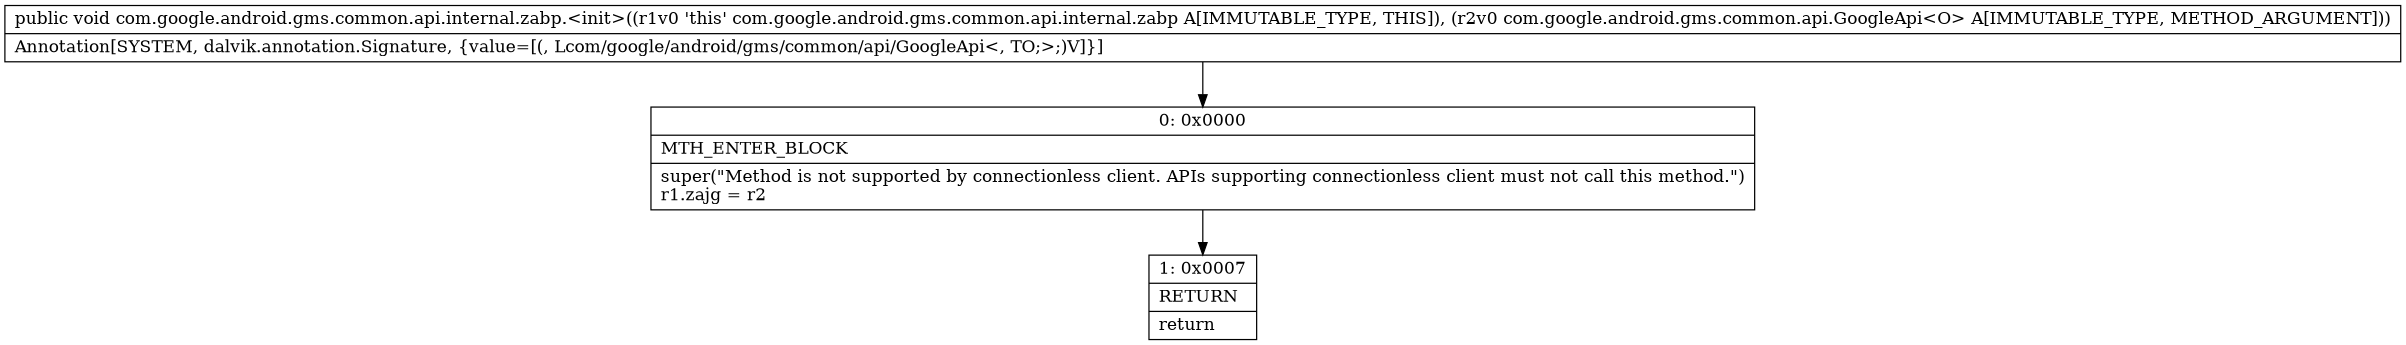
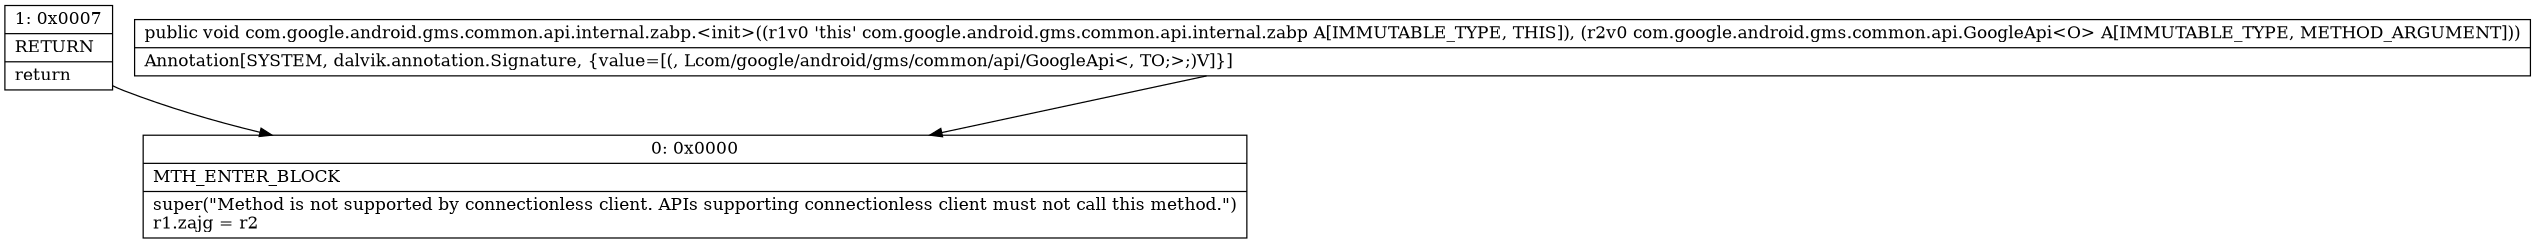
  digraph {
    node [shape=record]
    n1 [label="{0\:\ 0x0000|MTH_ENTER_BLOCK\l|super(\"Method is not supported by connectionless client. APIs supporting connectionless client must not call this method.\")\lr1.zajg = r2\l}"]
    n2 [label="{1\:\ 0x0007|RETURN\l|return\l}"]
    n3 [label="{public void com.google.android.gms.common.api.internal.zabp.\<init\>((r1v0 'this' com.google.android.gms.common.api.internal.zabp A[IMMUTABLE_TYPE, THIS]), (r2v0 com.google.android.gms.common.api.GoogleApi\<O\> A[IMMUTABLE_TYPE, METHOD_ARGUMENT]))  | Annotation[SYSTEM, dalvik.annotation.Signature, \{value=[(, Lcom\/google\/android\/gms\/common\/api\/GoogleApi\<, TO;\>;)V]\}]\l}"]
-   n1 -> n2
+   n2 -> n1
    n3 -> n1
  }
